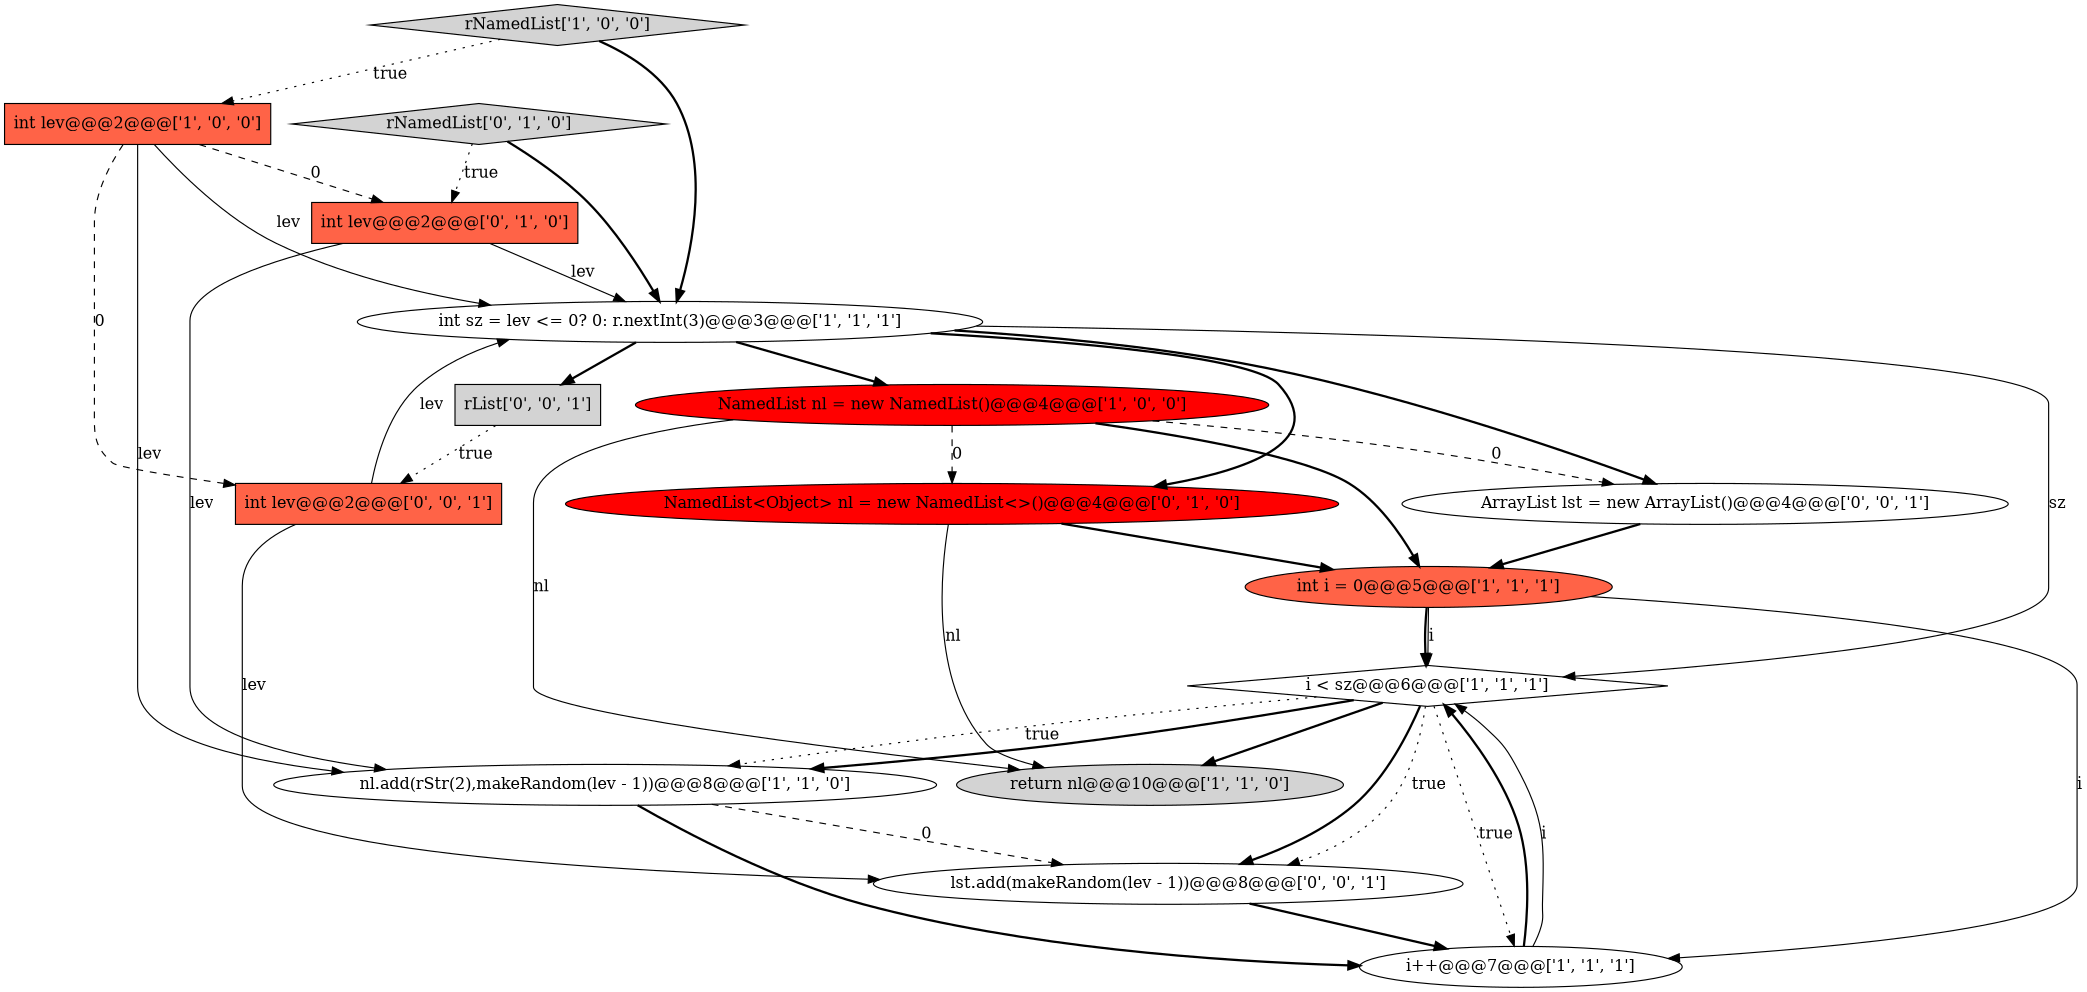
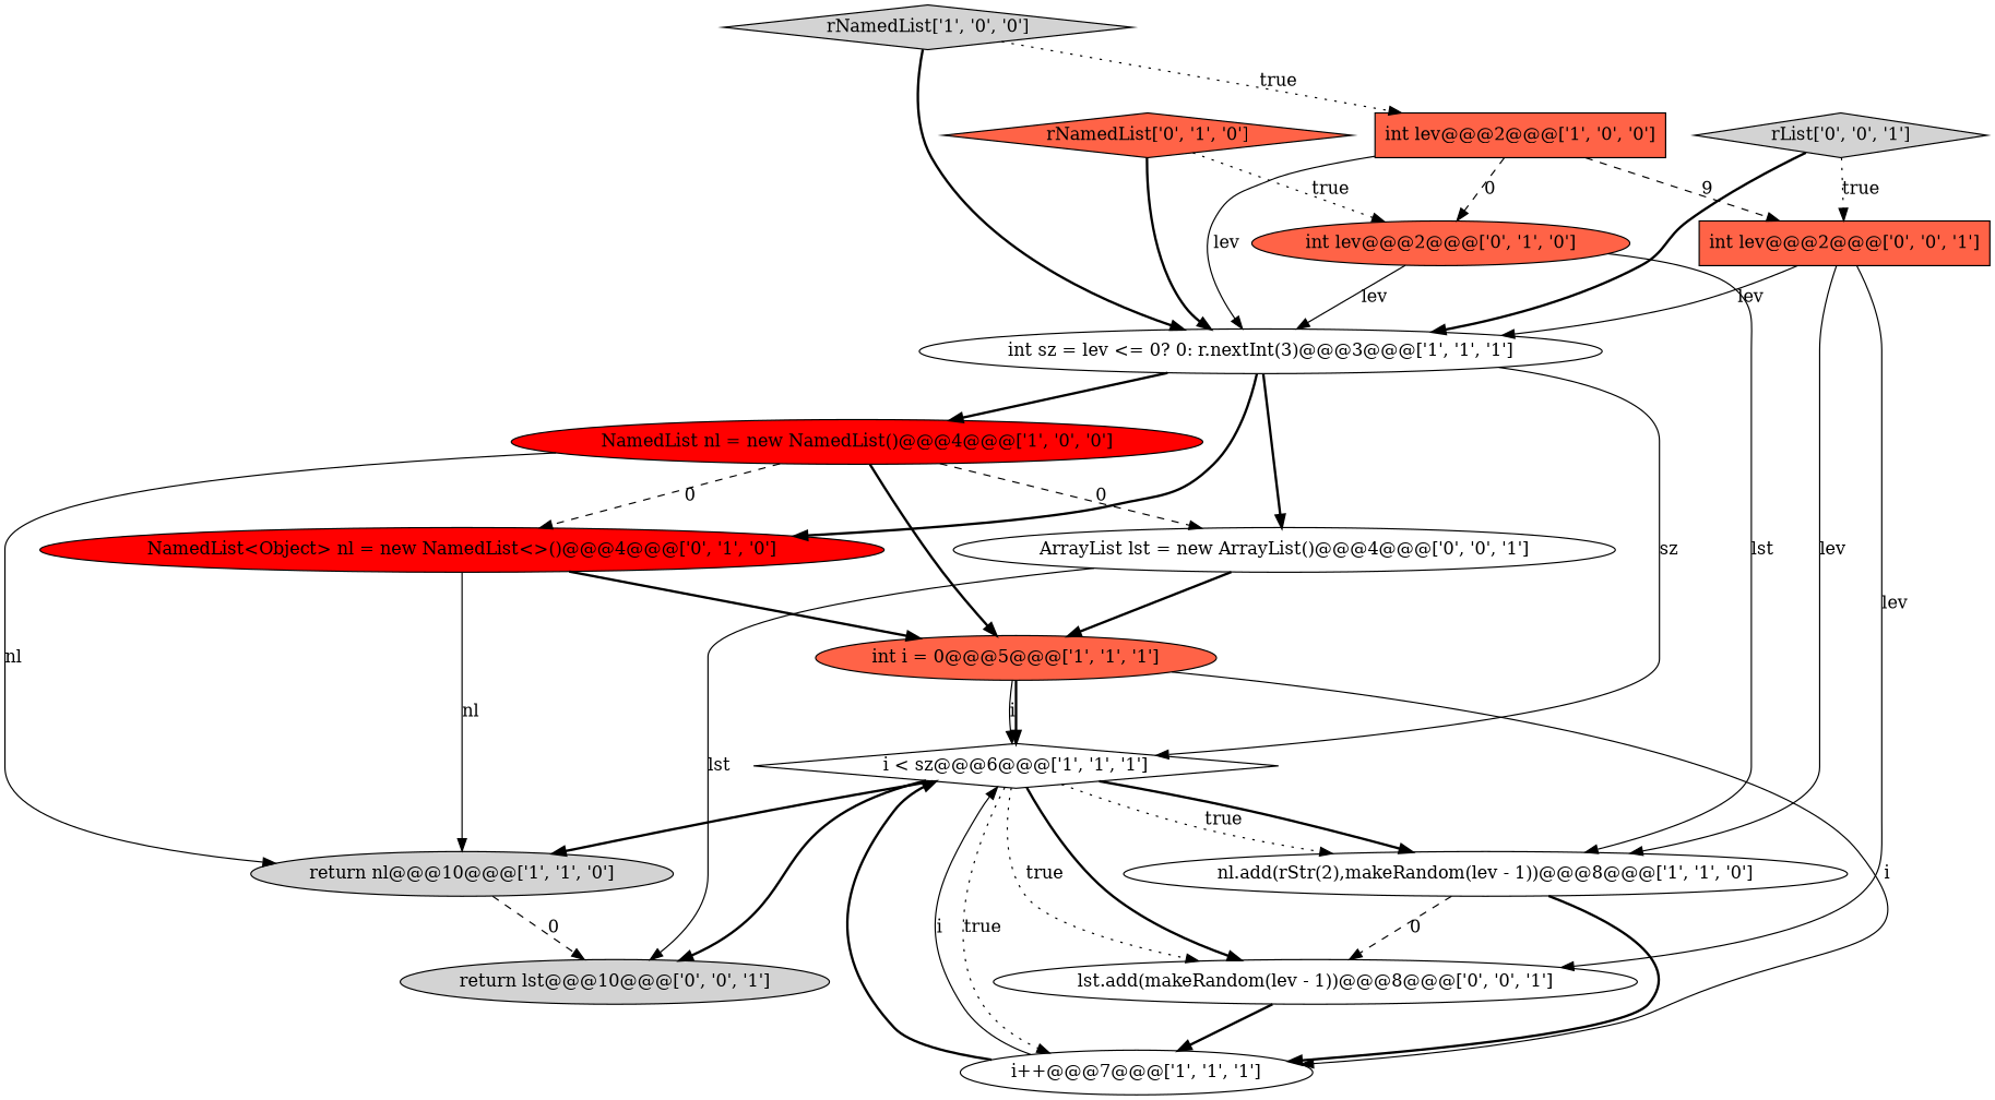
  digraph {
    node [fillcolor=white shape=ellipse style=filled]
    edge [style=bold]
-   n1 [fillcolor=lightgray label="rNamedList['0', '1', '0']" shape=diamond]
+   n1 [fillcolor=tomato label="rNamedList['0', '1', '0']" shape=diamond]
    n2 [label="int sz = lev <= 0? 0: r.nextInt(3)@@@3@@@['1', '1', '1']"]
-   n3 [fillcolor=tomato label="int lev@@@2@@@['0', '1', '0']" shape=box]
+   n3 [fillcolor=tomato label="int lev@@@2@@@['0', '1', '0']"]
    n4 [label="ArrayList lst = new ArrayList()@@@4@@@['0', '0', '1']"]
    n5 [fillcolor=red label="NamedList<Object> nl = new NamedList<>()@@@4@@@['0', '1', '0']"]
    n6 [label="i < sz@@@6@@@['1', '1', '1']" shape=diamond]
    n7 [fillcolor=red label="NamedList nl = new NamedList()@@@4@@@['1', '0', '0']"]
    n8 [label="nl.add(rStr(2),makeRandom(lev - 1))@@@8@@@['1', '1', '0']"]
    n9 [fillcolor=lightgray label="rNamedList['1', '0', '0']" shape=diamond]
    n10 [fillcolor=tomato label="int lev@@@2@@@['1', '0', '0']" shape=box]
    n11 [fillcolor=tomato label="int lev@@@2@@@['0', '0', '1']" shape=box]
    n12 [fillcolor=tomato label="int i = 0@@@5@@@['1', '1', '1']"]
+   n13 [fillcolor=lightgray label="return lst@@@10@@@['0', '0', '1']"]
    n14 [label="i++@@@7@@@['1', '1', '1']"]
    n15 [label="lst.add(makeRandom(lev - 1))@@@8@@@['0', '0', '1']"]
    n16 [fillcolor=lightgray label="return nl@@@10@@@['1', '1', '0']"]
-   n17 [fillcolor=lightgray label="rList['0', '0', '1']" shape=box]
+   n17 [fillcolor=lightgray label="rList['0', '0', '1']" shape=diamond]
    n1 -> n2
    n1 -> n3 [label=true style=dotted]
    n2 -> n4
    n2 -> n5
    n2 -> n6 [label=sz style=solid]
    n2 -> n7
    n3 -> n2 [label=lev style=solid]
-   n3 -> n8 [label=lev style=solid]
+   n3 -> n8 [label=lst style=solid]
    n4 -> n12
+   n4 -> n13 [label=lst style=solid]
    n5 -> n12
    n5 -> n16 [label=nl style=solid]
    n6 -> n8
    n6 -> n8 [label=true style=dotted]
+   n6 -> n13
    n6 -> n14 [label=true style=dotted]
    n6 -> n15
    n6 -> n15 [label=true style=dotted]
    n6 -> n16
    n7 -> n4 [label=0 style=dashed]
    n7 -> n5 [label=0 style=dashed]
    n7 -> n12
    n7 -> n16 [label=nl style=solid]
    n8 -> n14
    n8 -> n15 [label=0 style=dashed]
    n9 -> n2
    n9 -> n10 [label=true style=dotted]
    n10 -> n2 [label=lev style=solid]
    n10 -> n3 [label=0 style=dashed]
-   n10 -> n8 [label=lev style=solid]
-   n10 -> n11 [label=0 style=dashed]
+   n11 -> n8 [label=lev style=solid]
+   n10 -> n11 [label=9 style=dashed]
    n11 -> n2 [label=lev style=solid]
    n11 -> n15 [label=lev style=solid]
    n12 -> n6
    n12 -> n6 [label=i style=solid]
    n12 -> n14 [label=i style=solid]
    n14 -> n6
    n14 -> n6 [label=i style=solid]
    n15 -> n14
-   n2 -> n17
+   n16 -> n13 [label=0 style=dashed]
+   n17 -> n2
    n17 -> n11 [label=true style=dotted]
  }
